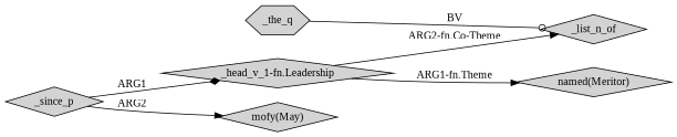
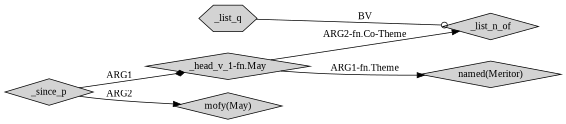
  digraph {
    fontname="Liberation Serif"
    rankdir=LR
    node [fontname="Liberation Serif" shape=diamond style=filled]
    edge [arrowhead=normal fontname="Liberation Serif"]
-   _the_q [shape=hexagon]
+   _the_q [shape=hexagon label=_list_q]
    _list_n_of
-   "_head_v_1-fn.Leadership"
+   "_head_v_1-fn.Leadership" [label="_head_v_1-fn.May"]
    "named(Meritor)"
    _since_p
    "mofy(May)"
    _the_q -> _list_n_of [arrowhead=odot label=BV]
    "_head_v_1-fn.Leadership" -> _list_n_of [label="ARG2-fn.Co-Theme"]
    "_head_v_1-fn.Leadership" -> "named(Meritor)" [label="ARG1-fn.Theme"]
    _since_p -> "_head_v_1-fn.Leadership" [arrowhead=diamond label=ARG1]
    _since_p -> "mofy(May)" [label=ARG2]
  }
